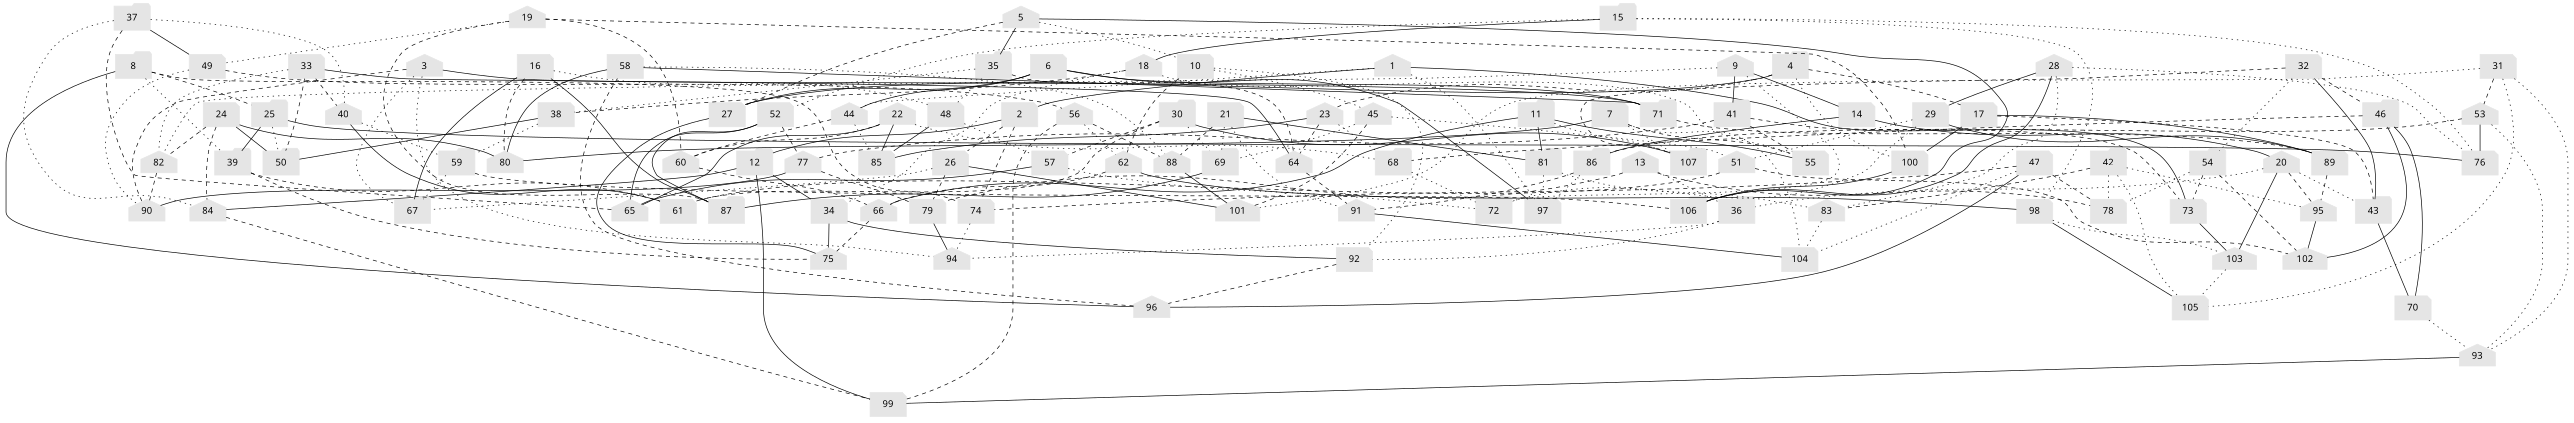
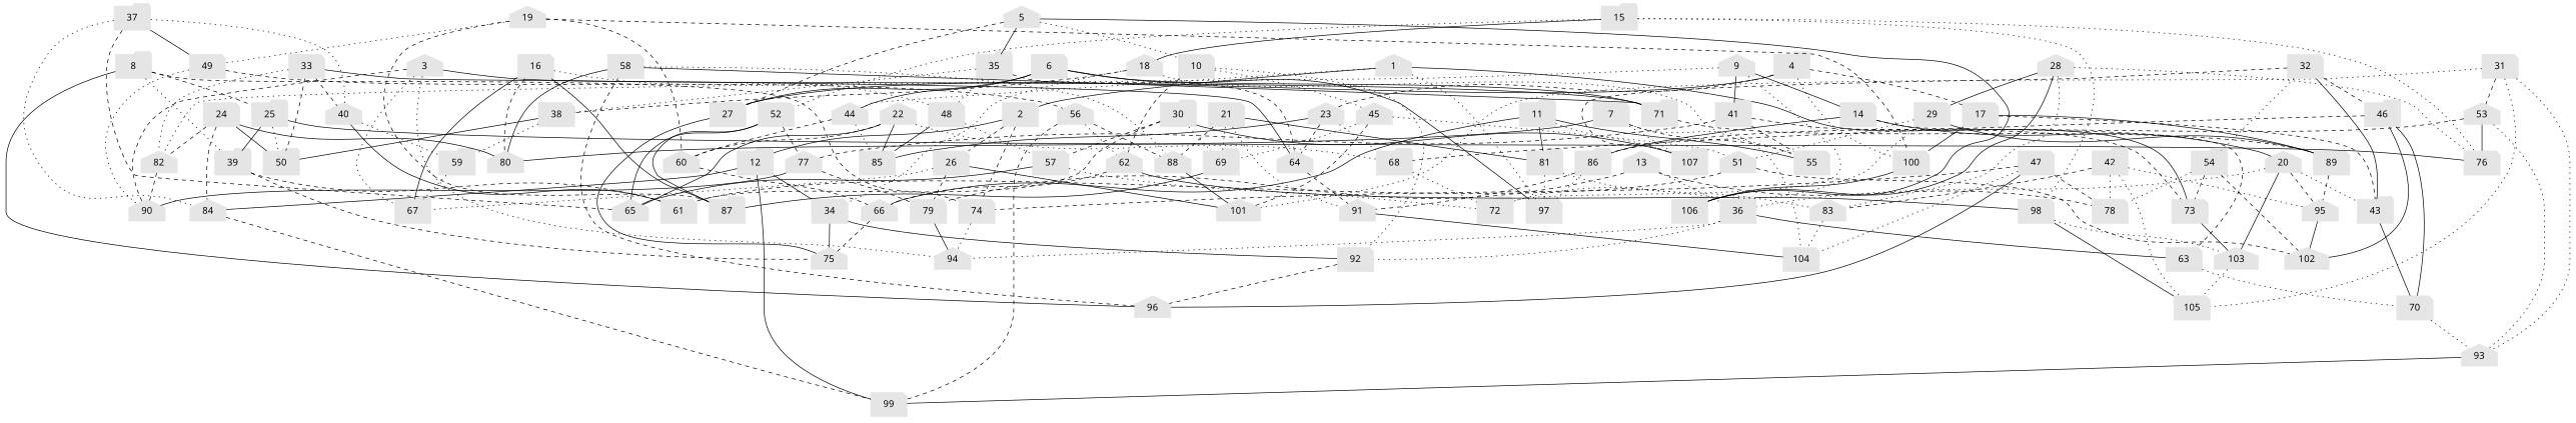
  graph {
    fontname="Noto Sans"
    node [color=gray90 fontname="Noto Sans" shape=note style=filled]
    edge [fontname="Noto Sans" style=solid]
    1 [shape=house]
    2
    44 [shape=house]
    73
    97
    12 [shape=folder]
    26
    74
    60 [shape=house]
    85
    103 [shape=house]
    34
    84 [shape=house]
    99
    67 [shape=folder]
    79
    101 [shape=house]
    94 [shape=house]
    3 [shape=house]
    71 [shape=folder]
    90 [shape=house]
    89
    4 [shape=folder]
    17
    23 [shape=house]
    27
    100
    43 [shape=folder]
    68 [shape=folder]
    64 [shape=house]
    75 [shape=house]
    106 [shape=folder]
    5 [shape=house]
    10
    35 [shape=folder]
    45 [shape=house]
    62 [shape=house]
    92
    48
    38
    6
    7
    55
    80 [shape=house]
    104
    107 [shape=folder]
    8 [shape=folder]
    25 [shape=folder]
    39 [shape=folder]
    96 [shape=house]
    76
    50 [shape=folder]
    61
    9 [shape=house]
    14
    41 [shape=folder]
    72 [shape=folder]
    82 [shape=house]
    20 [shape=house]
+   63
    86 [shape=folder]
    77 [shape=house]
    69 [shape=folder]
    51 [shape=house]
    66 [shape=house]
    98
    11 [shape=folder]
    81 [shape=folder]
    83 [shape=house]
    13 [shape=house]
    36 [shape=folder]
    78
    70
    95 [shape=house]
    91 [shape=house]
    15 [shape=folder]
    18 [shape=house]
    52
    87 [shape=folder]
    65 [shape=house]
    105
    16
    57
    59 [shape=folder]
    19 [shape=house]
    49
    56 [shape=house]
    102 [shape=house]
    21
    88 [shape=house]
    22 [shape=house]
    24
    28 [shape=house]
    29
    30 [shape=folder]
    31
    53 [shape=house]
    93 [shape=house]
    32
    46 [shape=folder]
    54 [shape=folder]
    33
    40 [shape=house]
    37 [shape=folder]
    42 [shape=folder]
    47
    58
    1 -- 2
    1 -- 44 [style=dotted]
    1 -- 73
    1 -- 97 [style=dotted]
    2 -- 12
    2 -- 26 [style=dashed]
    2 -- 74 [style=dashed]
    44 -- 60 [style=dashed]
    44 -- 85 [style=dotted]
    73 -- 103
    12 -- 34
    12 -- 84
    12 -- 99
    26 -- 67 [style=dotted]
    26 -- 79 [style=dashed]
    26 -- 101
    74 -- 94 [style=dotted]
    60 -- 66 [style=dashed]
    103 -- 105 [style=dotted]
    34 -- 75
    34 -- 92
    84 -- 99 [style=dashed]
    79 -- 94
    3 -- 67 [style=dotted]
    3 -- 94 [style=dotted]
    3 -- 71
    3 -- 90 [style=dashed]
    71 -- 89 [style=dashed]
    89 -- 95 [style=dashed]
    4 -- 17 [style=dashed]
    4 -- 23 [style=dashed]
    4 -- 27
    4 -- 100 [style=dotted]
    17 -- 89
    17 -- 100
    17 -- 43 [style=dashed]
    23 -- 85
    23 -- 68 [style=dotted]
    23 -- 64 [style=dashed]
    27 -- 75
    100 -- 106
    43 -- 70
    68 -- 72 [style=dotted]
    64 -- 91 [style=dashed]
    5 -- 27 [style=dashed]
    5 -- 106
    5 -- 10 [style=dotted]
    5 -- 35
    10 -- 45 [style=dotted]
    10 -- 62 [style=dashed]
    10 -- 92 [style=dotted]
    35 -- 64 [style=dashed]
    35 -- 48 [style=dotted]
    35 -- 38 [style=dotted]
    45 -- 101 [style=dashed]
    45 -- 69 [style=dotted]
    45 -- 51 [style=dotted]
    62 -- 66 [style=dashed]
    62 -- 98
    92 -- 96 [style=dashed]
    48 -- 85
    48 -- 57 [style=dotted]
    38 -- 50
    38 -- 59 [style=dotted]
    6 -- 44
    6 -- 97
    6 -- 71
    6 -- 27
    7 -- 55 [style=dashed]
    7 -- 80
    7 -- 104 [style=dotted]
    7 -- 107 [style=dotted]
    8 -- 74 [style=dashed]
    8 -- 25 [style=dashed]
    8 -- 39 [style=dotted]
    8 -- 96
    25 -- 39
    25 -- 76
    25 -- 50 [style=dotted]
    39 -- 75 [style=dashed]
    39 -- 61 [style=dashed]
    9 -- 14
    9 -- 41
    9 -- 72 [style=dotted]
    9 -- 82 [style=dotted]
    14 -- 20
+   14 -- 63 [style=dashed]
    14 -- 86
    41 -- 73 [style=dashed]
    41 -- 55 [style=dashed]
    41 -- 77 [style=dashed]
    82 -- 90 [style=dashed]
    20 -- 103
    20 -- 43 [style=dotted]
    20 -- 36 [style=dotted]
    20 -- 95 [style=dashed]
+   63 -- 70 [style=dotted]
    86 -- 97 [style=dotted]
    86 -- 91 [style=dashed]
    77 -- 79 [style=dashed]
    77 -- 90
    69 -- 87
    51 -- 61 [style=dashed]
    51 -- 102 [style=dashed]
    66 -- 75 [style=dashed]
    98 -- 103 [style=dotted]
    98 -- 105
    11 -- 55
    11 -- 107 [style=dotted]
    11 -- 66
    11 -- 81
    81 -- 97 [style=dotted]
    81 -- 83 [style=dotted]
    83 -- 104 [style=dotted]
    13 -- 79 [style=dashed]
    13 -- 36 [style=dotted]
    13 -- 78 [style=dashed]
    36 -- 94 [style=dotted]
    36 -- 92 [style=dotted]
+   36 -- 63
    70 -- 93 [style=dotted]
    95 -- 102
    91 -- 104
    15 -- 76 [style=dotted]
    15 -- 98 [style=dotted]
    15 -- 18
    15 -- 52 [style=dotted]
    18 -- 34 [style=dotted]
    18 -- 38 [style=dashed]
    18 -- 55 [style=dotted]
    52 -- 77 [style=dashed]
    52 -- 87
    52 -- 65
    16 -- 67
    16 -- 48 [style=dotted]
    16 -- 80 [style=dashed]
    16 -- 87
    57 -- 72 [style=dotted]
    57 -- 65
    59 -- 67 [style=dotted]
-   59 -- 106 [style=dashed]
    19 -- 60 [style=dashed]
    19 -- 100 [style=dashed]
    19 -- 87 [style=dashed]
    19 -- 49 [style=dotted]
    49 -- 90 [style=dotted]
    49 -- 56 [style=dashed]
    56 -- 99 [style=dashed]
    56 -- 62 [style=dotted]
    56 -- 88 [style=dashed]
    21 -- 69 [style=dotted]
    21 -- 81
    21 -- 91 [style=dotted]
    21 -- 88 [style=dashed]
    88 -- 101
    22 -- 60 [style=dashed]
    22 -- 85
    22 -- 68 [style=dotted]
    22 -- 65
    24 -- 84 [style=dashed]
    24 -- 80
    24 -- 50
    24 -- 82 [style=dashed]
    28 -- 106
    28 -- 76 [style=dotted]
    28 -- 83 [style=dotted]
    28 -- 29
    29 -- 89
    29 -- 72 [style=dotted]
    29 -- 51 [style=dotted]
    30 -- 107
    30 -- 61 [style=dashed]
    30 -- 69 [style=dotted]
    30 -- 57 [style=dashed]
    31 -- 101 [style=dotted]
    31 -- 105 [style=dotted]
    31 -- 53 [style=dashed]
    31 -- 93 [style=dotted]
    53 -- 76
    53 -- 86 [style=dashed]
    53 -- 93 [style=dotted]
    93 -- 99
    32 -- 43
    32 -- 107 [style=dashed]
    32 -- 46 [style=dashed]
    32 -- 54 [style=dotted]
    46 -- 68 [style=dashed]
    46 -- 70
    46 -- 102
    54 -- 73 [style=dashed]
    54 -- 78 [style=dotted]
    54 -- 102 [style=dashed]
    33 -- 64
    33 -- 50 [style=dashed]
    33 -- 82 [style=dotted]
    33 -- 40 [style=dashed]
    40 -- 61
    40 -- 59 [style=dotted]
    37 -- 84 [style=dotted]
    37 -- 65 [style=dashed]
    37 -- 49
    37 -- 40 [style=dotted]
    42 -- 83 [style=dashed]
    42 -- 78 [style=dotted]
    42 -- 95 [style=dotted]
    42 -- 105 [style=dotted]
    47 -- 74 [style=dashed]
    47 -- 104 [style=dotted]
    47 -- 96
    47 -- 78 [style=dashed]
    58 -- 71
    58 -- 80
    58 -- 96 [style=dashed]
    58 -- 88 [style=dotted]
  }
